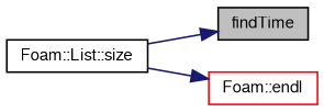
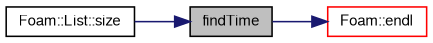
  digraph {
    rankdir=LR
    node [color=black fontname=FreeSans fontsize=10 shape=record]
    edge [color=midnightblue fontname=FreeSans fontsize=10 labelfontname=FreeSans labelfontsize=10 style=solid]
    n1 [fillcolor=grey75 fontcolor=black height=0.2 label=findTime style=filled width=0.4]
    n2 [color=red height=0.2 label="Foam::endl" width=0.4]
    n3 [height=0.2 label="Foam::List::size" width=0.4]
-   n3 -> n2
+   n1 -> n2
    n3 -> n1
  }
